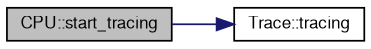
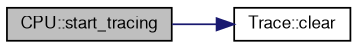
  digraph {
    rankdir=LR
    node [color=black fontname=FreeSans fontsize=10 shape=record style=filled]
    n1 [fillcolor=grey75 fontcolor=black height=0.2 label="CPU::start_tracing" width=0.4]
-   n2 [fillcolor=white height=0.2 label="Trace::tracing" width=0.4]
+   n2 [fillcolor=white height=0.2 label="Trace::clear" width=0.4]
    n1 -> n2 [color=midnightblue fontname=FreeSans fontsize=10 labelfontname=FreeSans labelfontsize=10 style=solid]
  }
